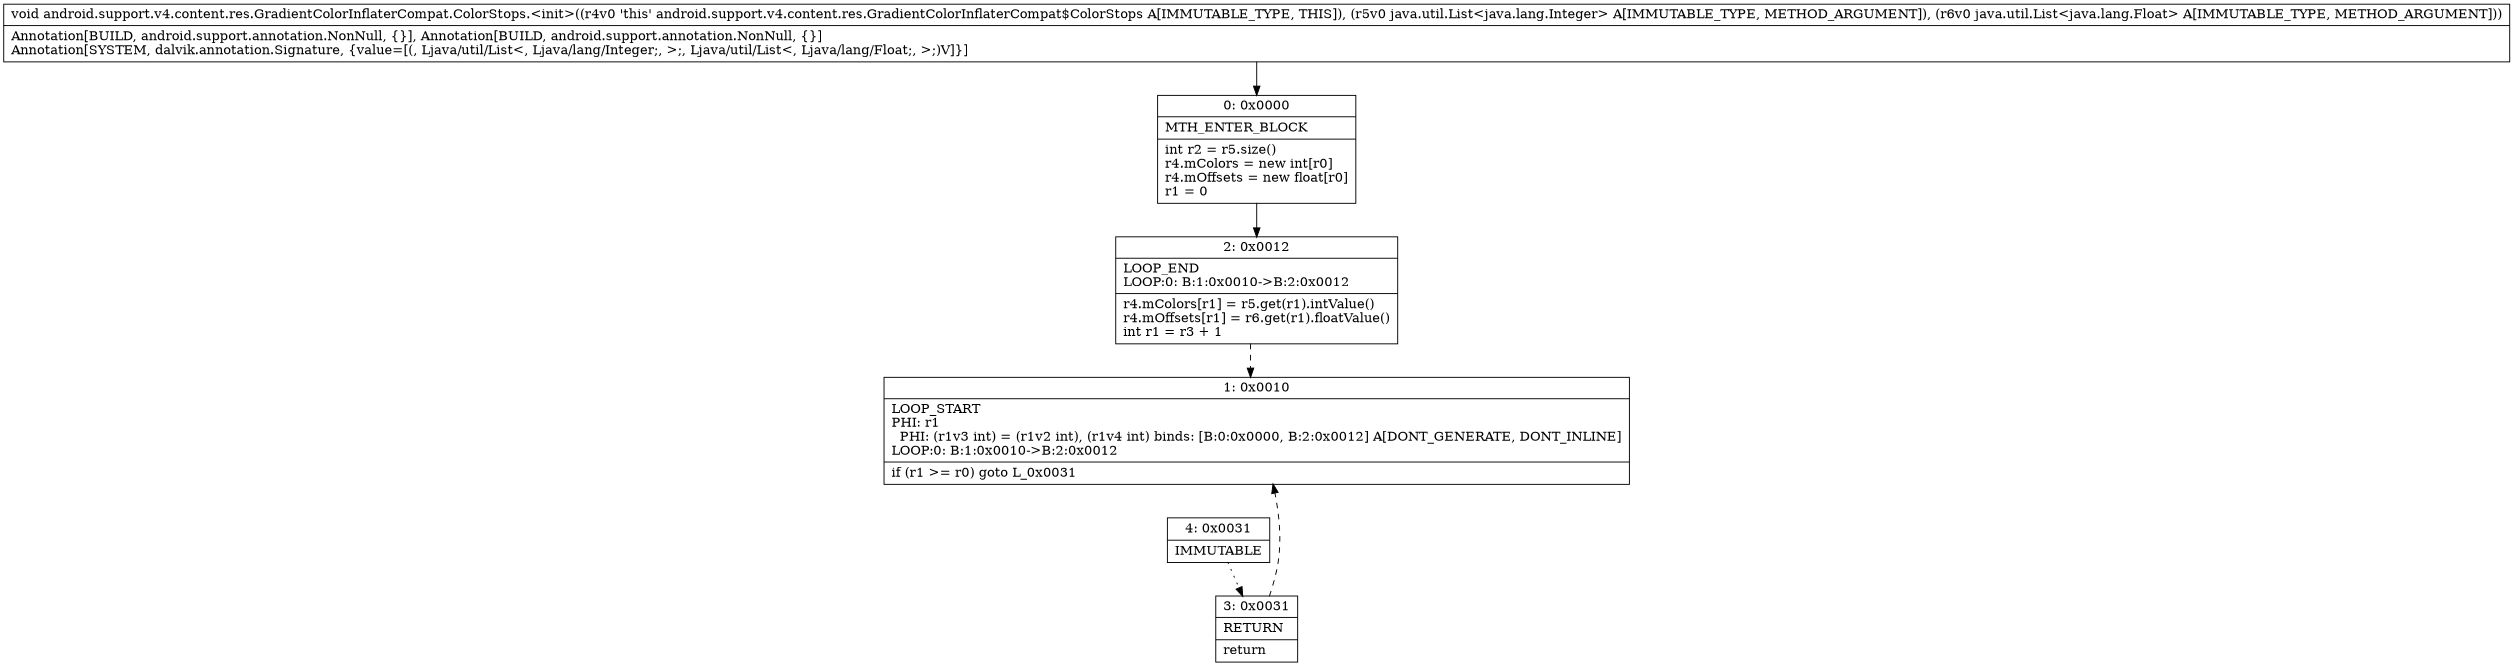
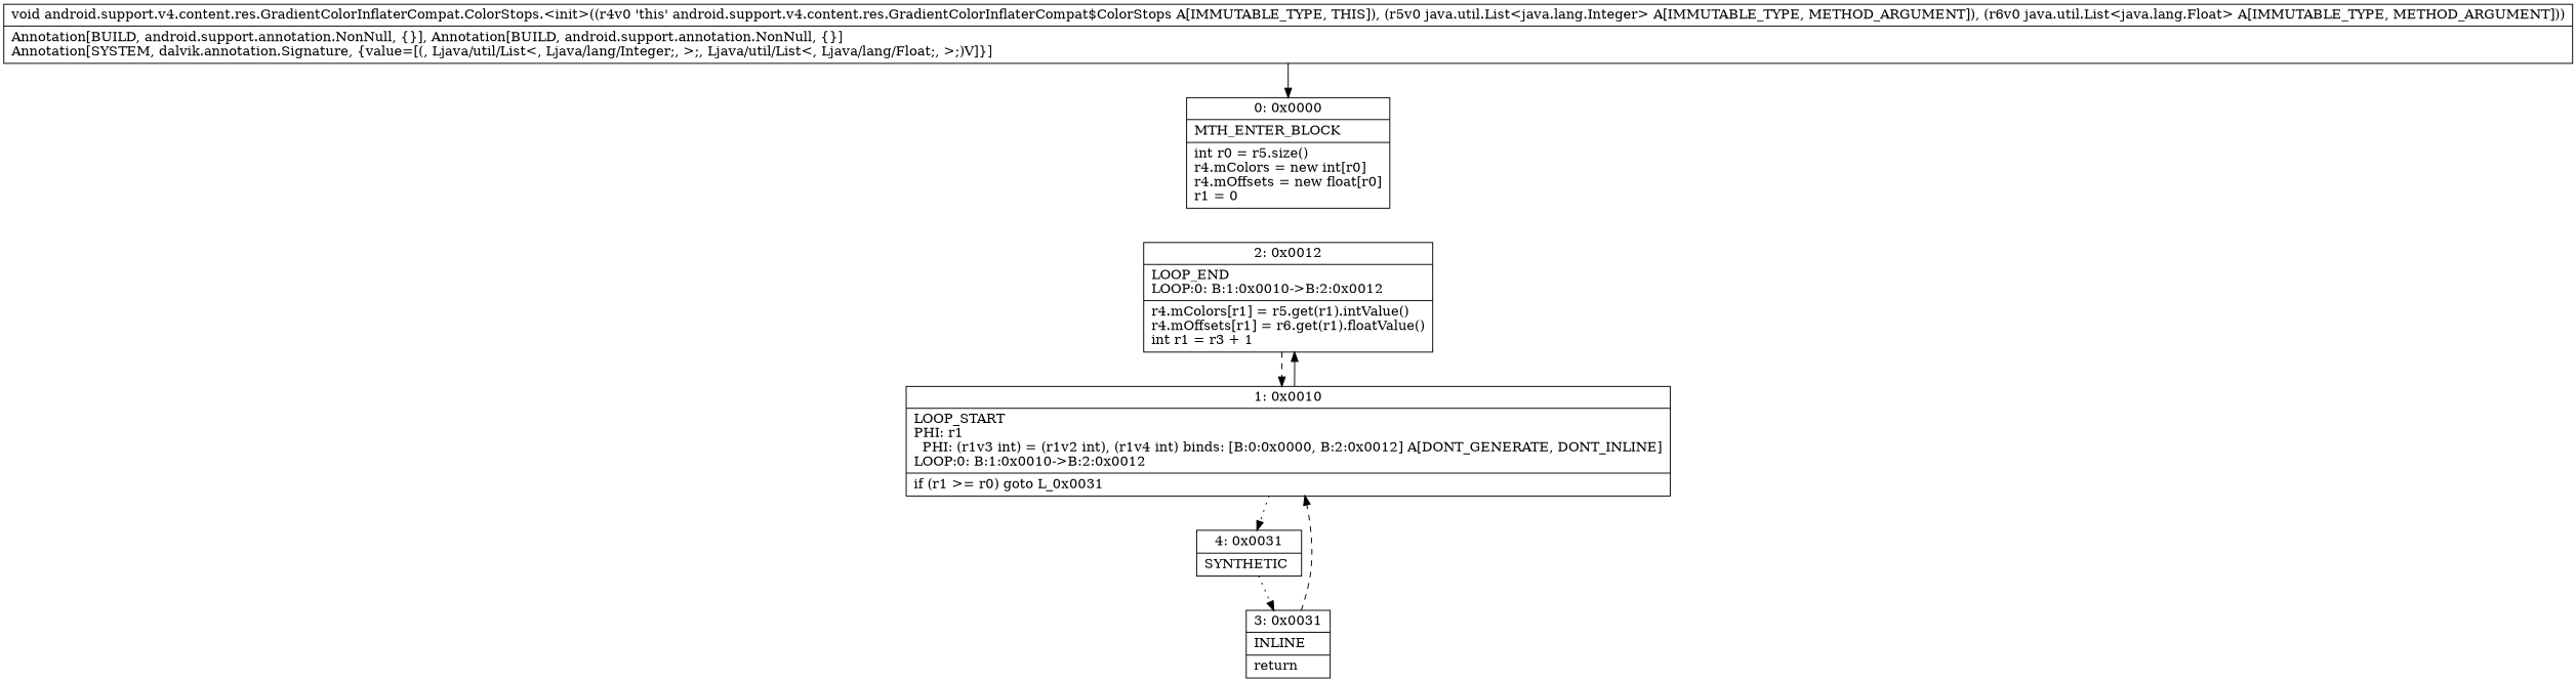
  digraph {
    node [shape=record]
    edge [style=solid]
-   n1 [label="{0\:\ 0x0000|MTH_ENTER_BLOCK\l|int r2 = r5.size()\lr4.mColors = new int[r0]\lr4.mOffsets = new float[r0]\lr1 = 0\l}"]
+   n1 [label="{0\:\ 0x0000|MTH_ENTER_BLOCK\l|int r0 = r5.size()\lr4.mColors = new int[r0]\lr4.mOffsets = new float[r0]\lr1 = 0\l}"]
    n2 [label="{1\:\ 0x0010|LOOP_START\lPHI: r1 \l  PHI: (r1v3 int) = (r1v2 int), (r1v4 int) binds: [B:0:0x0000, B:2:0x0012] A[DONT_GENERATE, DONT_INLINE]\lLOOP:0: B:1:0x0010\-\>B:2:0x0012\l|if (r1 \>= r0) goto L_0x0031\l}"]
    n3 [label="{2\:\ 0x0012|LOOP_END\lLOOP:0: B:1:0x0010\-\>B:2:0x0012\l|r4.mColors[r1] = r5.get(r1).intValue()\lr4.mOffsets[r1] = r6.get(r1).floatValue()\lint r1 = r3 + 1\l}"]
-   n4 [label="{4\:\ 0x0031|IMMUTABLE\l}"]
-   n5 [label="{3\:\ 0x0031|RETURN\l|return\l}"]
+   n4 [label="{4\:\ 0x0031|SYNTHETIC\l}"]
+   n5 [label="{3\:\ 0x0031|INLINE\l|return\l}"]
    n6 [label="{void android.support.v4.content.res.GradientColorInflaterCompat.ColorStops.\<init\>((r4v0 'this' android.support.v4.content.res.GradientColorInflaterCompat$ColorStops A[IMMUTABLE_TYPE, THIS]), (r5v0 java.util.List\<java.lang.Integer\> A[IMMUTABLE_TYPE, METHOD_ARGUMENT]), (r6v0 java.util.List\<java.lang.Float\> A[IMMUTABLE_TYPE, METHOD_ARGUMENT]))  | Annotation[BUILD, android.support.annotation.NonNull, \{\}], Annotation[BUILD, android.support.annotation.NonNull, \{\}]\lAnnotation[SYSTEM, dalvik.annotation.Signature, \{value=[(, Ljava\/util\/List\<, Ljava\/lang\/Integer;, \>;, Ljava\/util\/List\<, Ljava\/lang\/Float;, \>;)V]\}]\l}"]
-   n1 -> n3
+   n2 -> n3
+   n2 -> n4 [style=dotted]
    n3 -> n2 [style=dashed]
    n4 -> n5 [style=dotted]
    n5 -> n2 [style=dashed]
    n6 -> n1
  }
